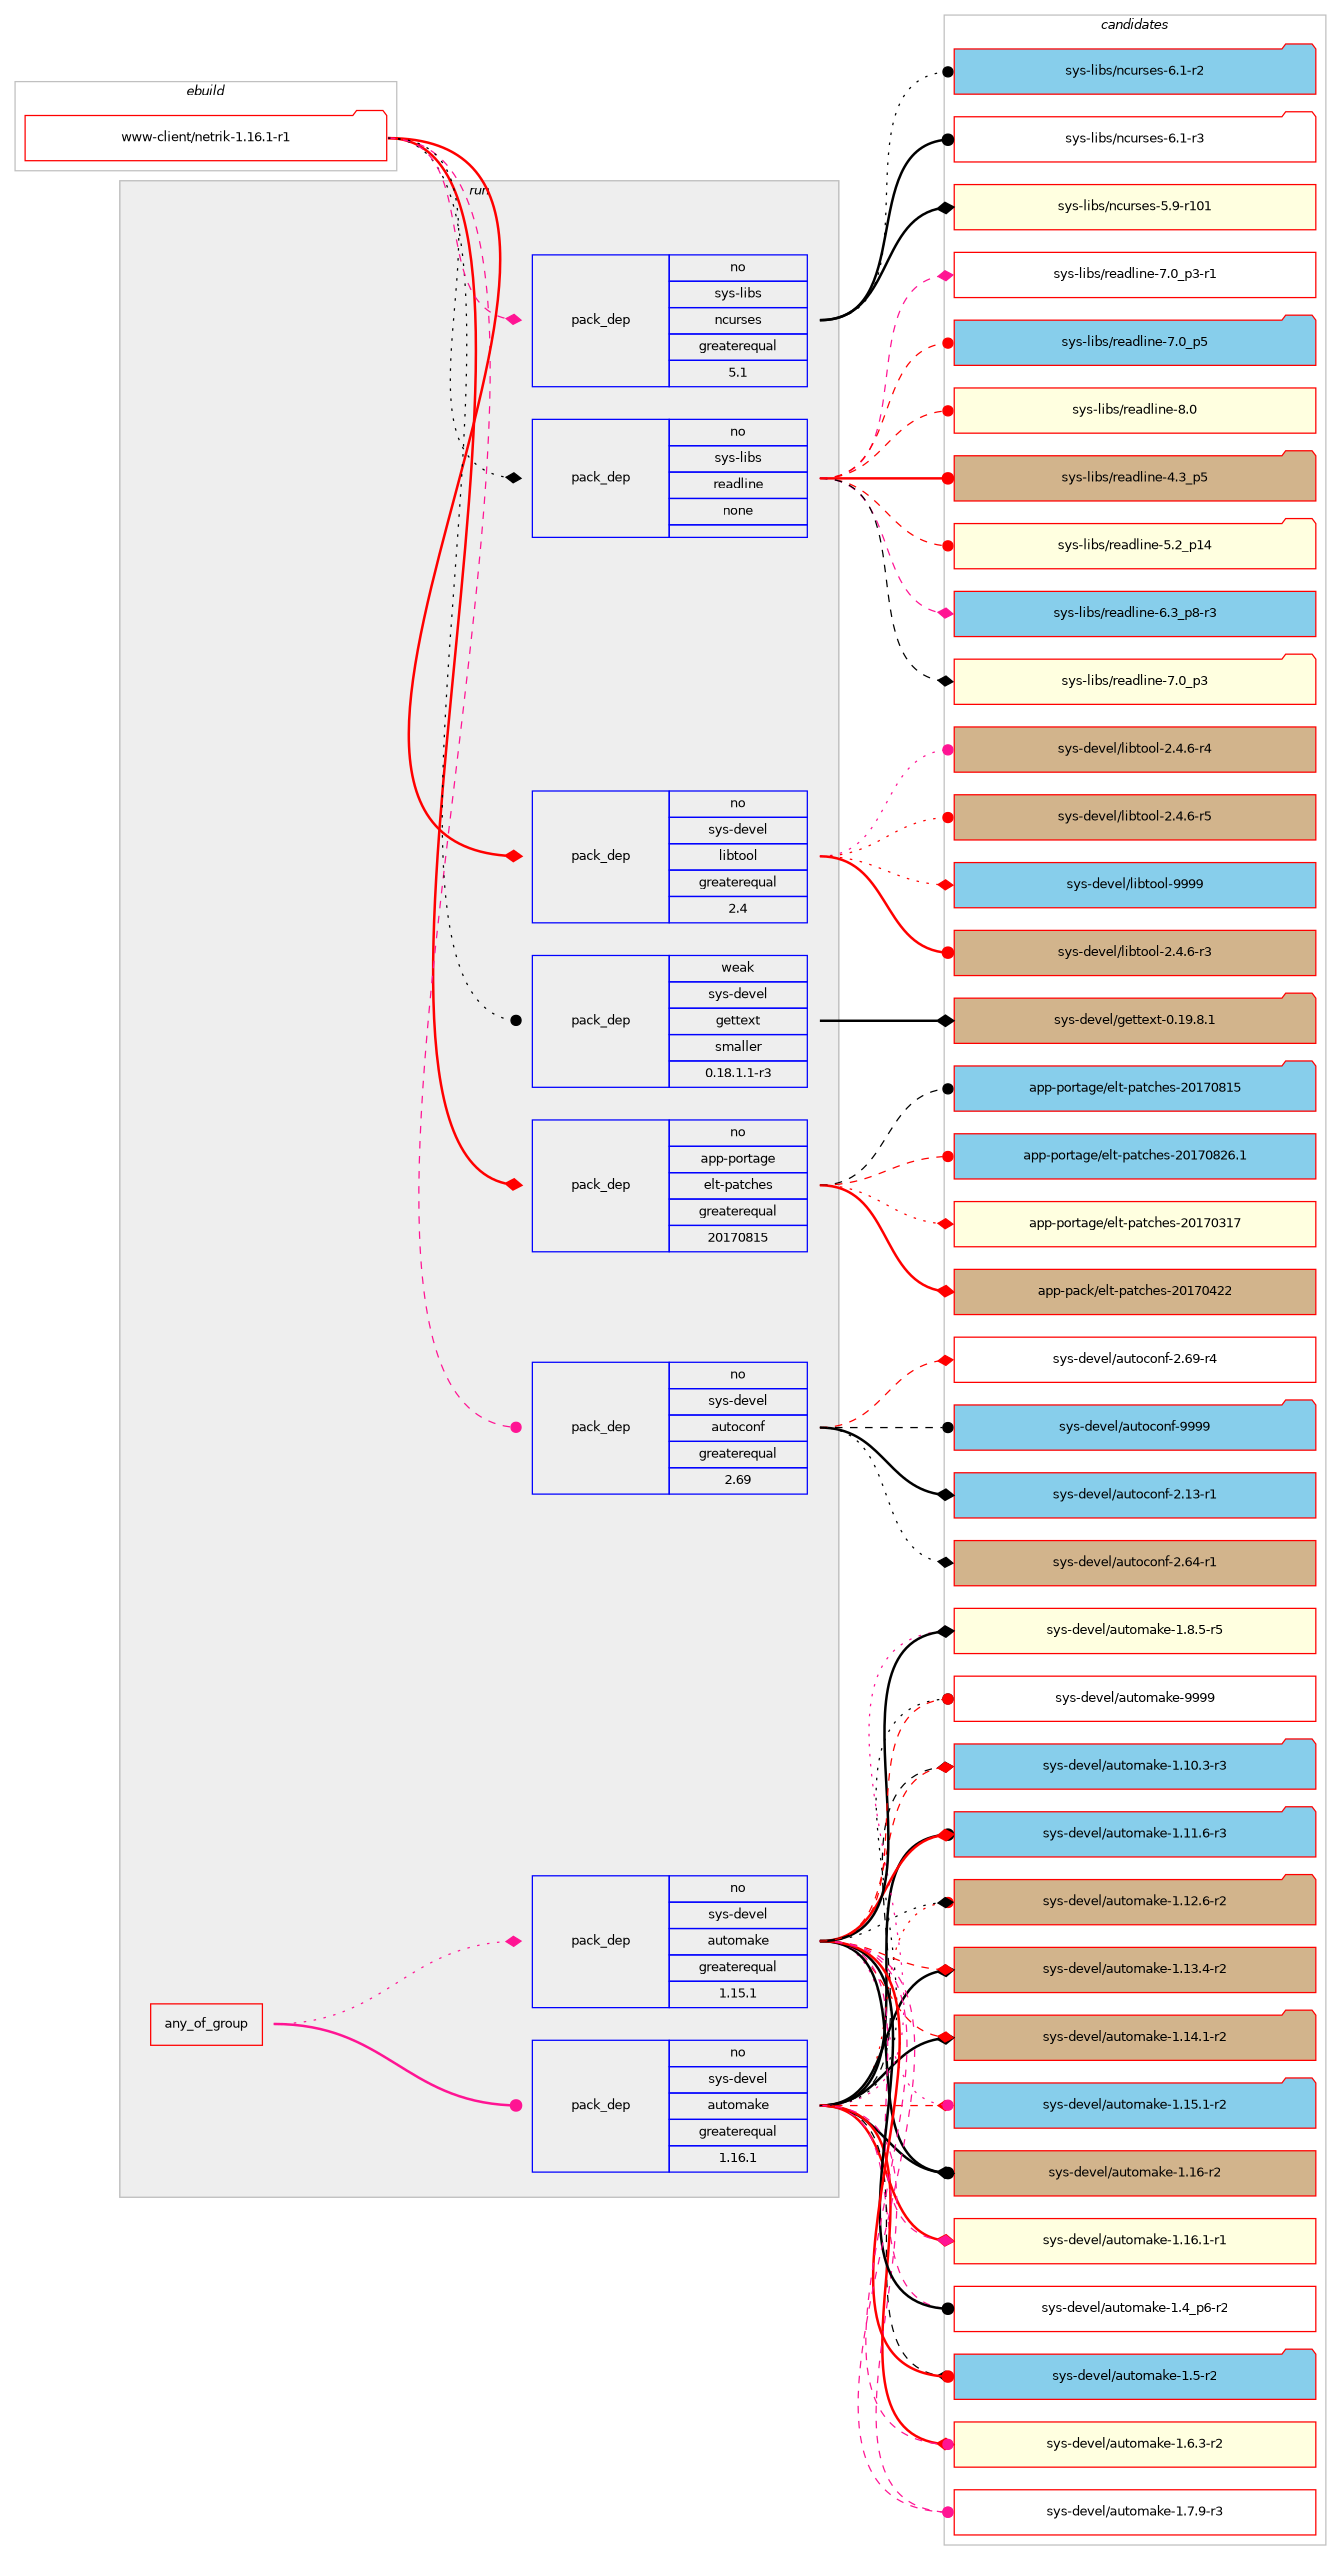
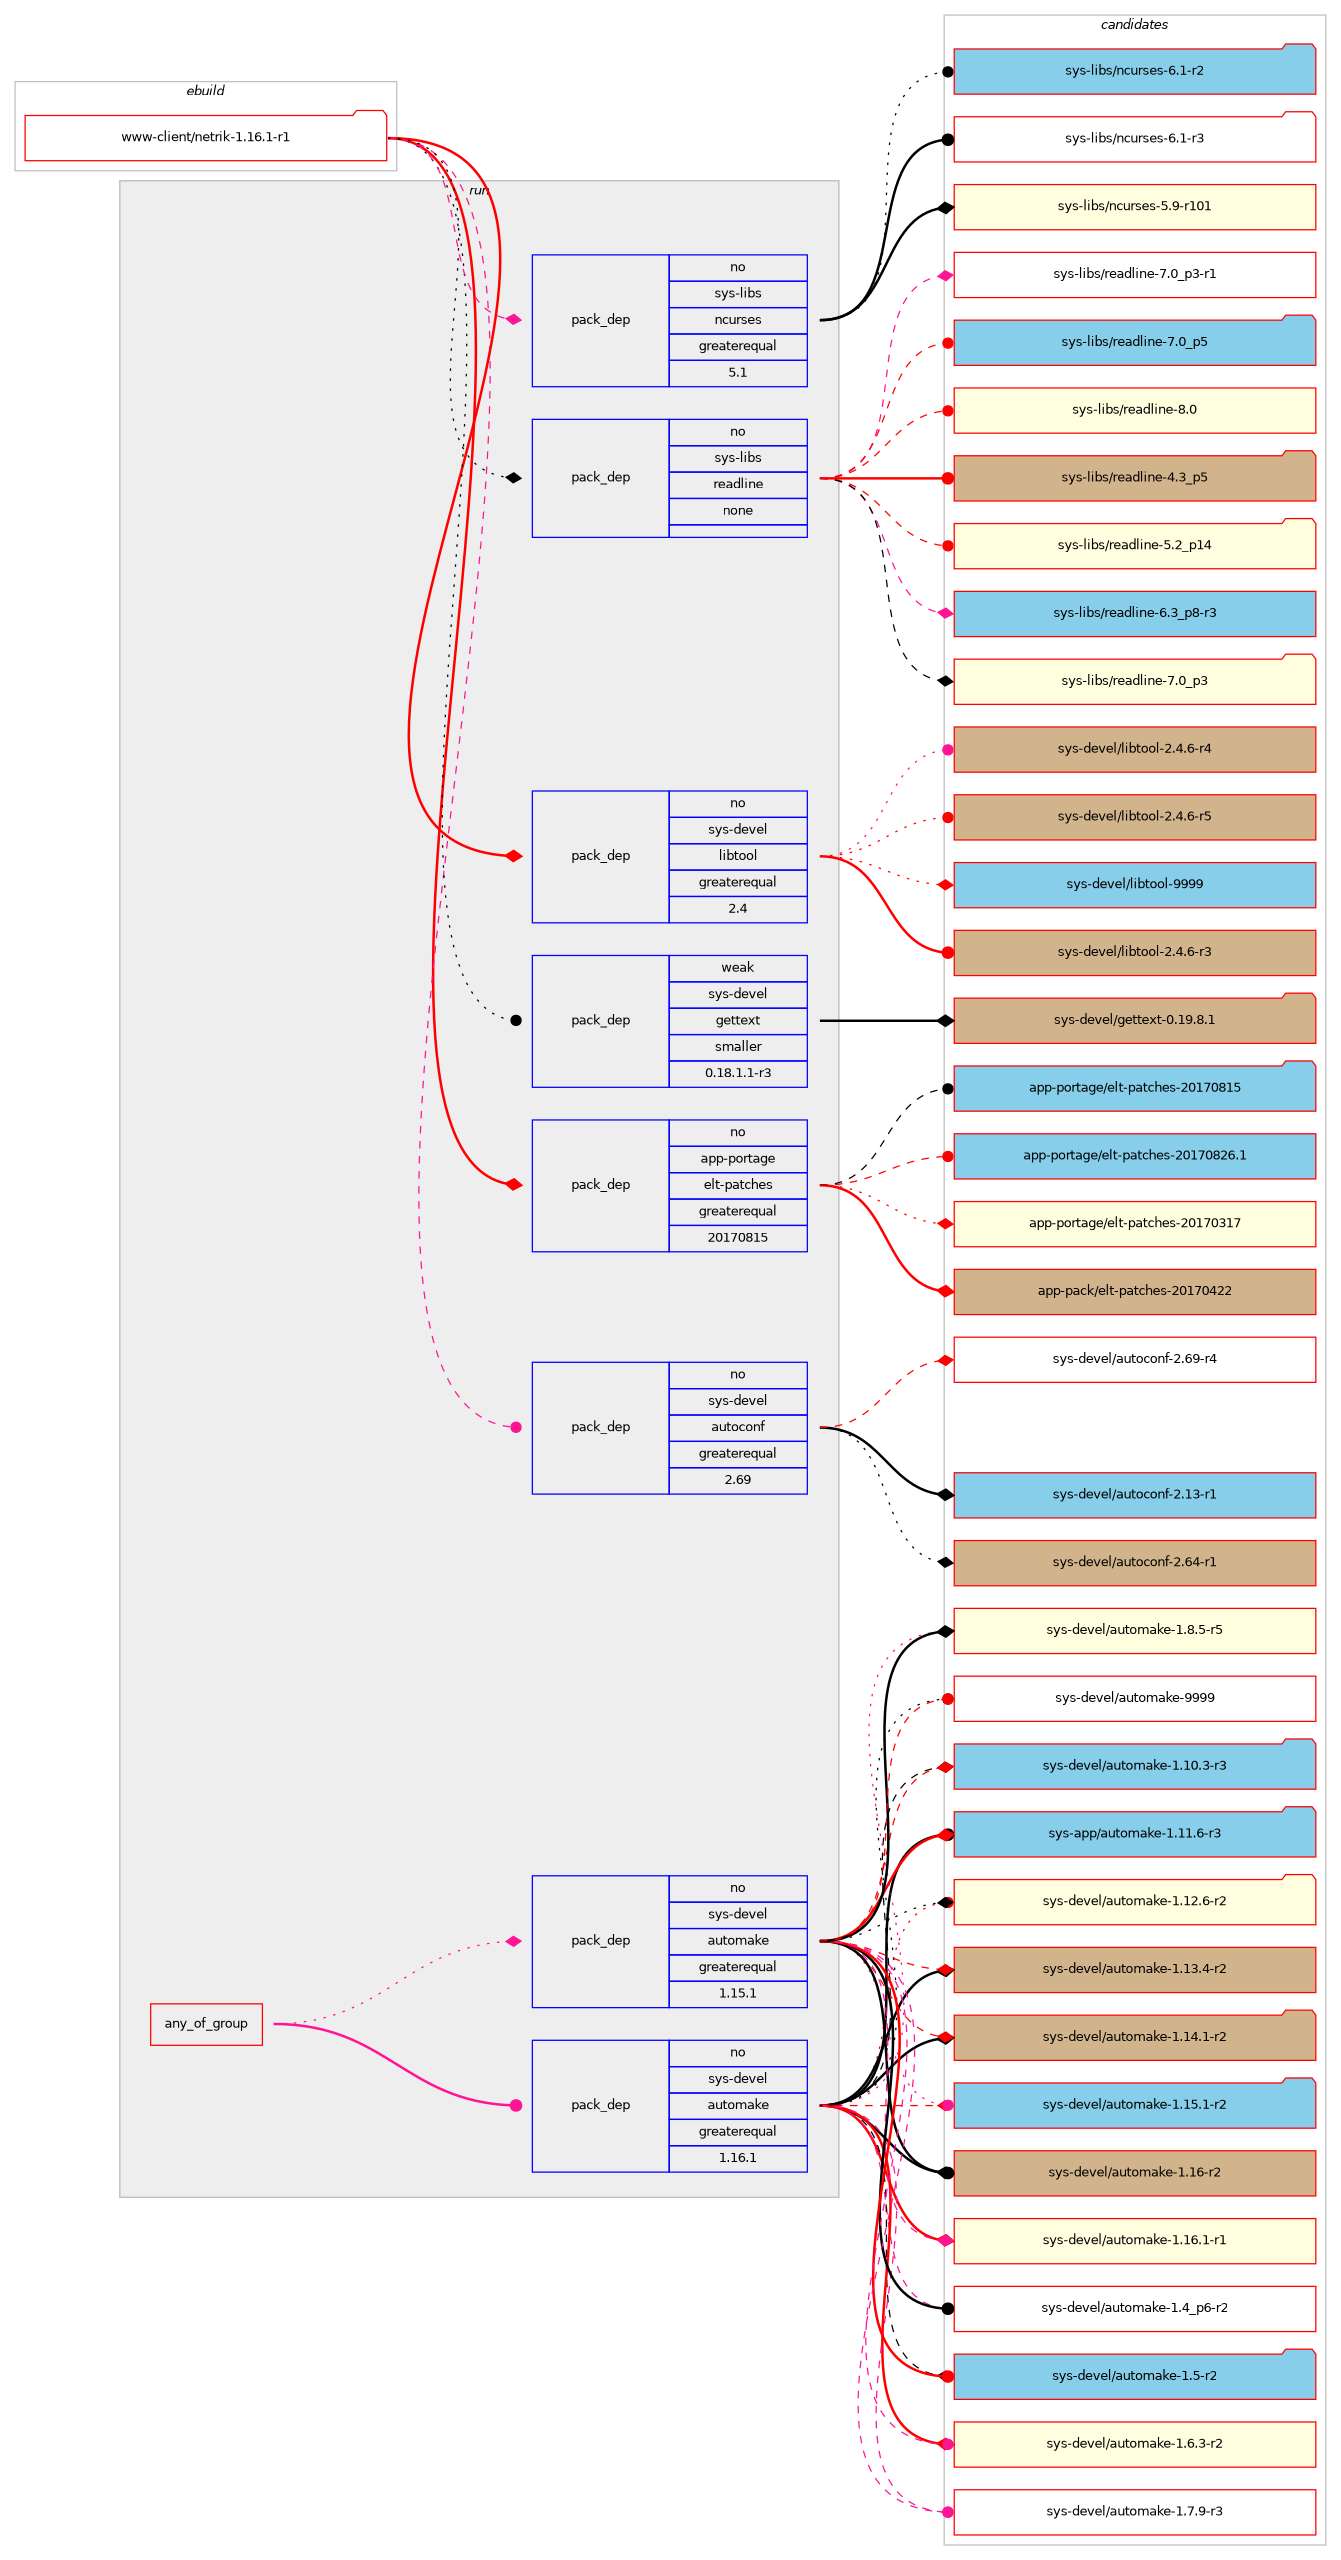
  digraph {
    compound=true
    concentrate=true
    fontname=Helvetica
    fontsize=10
    newrank=true
    rankdir=LR
    ranksep=1.5
    node [color=red fillcolor=skyblue fontname=Helvetica fontsize=10 shape=box style=filled]
    edge [arrowhead=diamond color=red headport=w style=dashed tailport=e weight=100]
    n1 [fillcolor=white label="www-client/netrik-1.16.1-r1" shape=folder width=4]
    n2 [color=blue label=<<TABLE BORDER="0" CELLBORDER="1" CELLSPACING="0" CELLPADDING="4" WIDTH="220"><TR><TD ROWSPAN="6" CELLPADDING="30">pack_dep</TD></TR><TR><TD WIDTH="110">no</TD></TR><TR><TD>sys-devel</TD></TR><TR><TD>automake</TD></TR><TR><TD>greaterequal</TD></TR><TR><TD>1.16.1</TD></TR></TABLE>> shape=none fillcolor="" style=""]
    n3 [color=blue label=<<TABLE BORDER="0" CELLBORDER="1" CELLSPACING="0" CELLPADDING="4" WIDTH="220"><TR><TD ROWSPAN="6" CELLPADDING="30">pack_dep</TD></TR><TR><TD WIDTH="110">no</TD></TR><TR><TD>sys-devel</TD></TR><TR><TD>automake</TD></TR><TR><TD>greaterequal</TD></TR><TR><TD>1.15.1</TD></TR></TABLE>> shape=none fillcolor="" style=""]
    n4 [label=<<TABLE BORDER="0" CELLBORDER="1" CELLSPACING="0" CELLPADDING="4"><TR><TD CELLPADDING="10">any_of_group</TD></TR></TABLE>> shape=none fillcolor="" style=""]
    n5 [color=blue label=<<TABLE BORDER="0" CELLBORDER="1" CELLSPACING="0" CELLPADDING="4" WIDTH="220"><TR><TD ROWSPAN="6" CELLPADDING="30">pack_dep</TD></TR><TR><TD WIDTH="110">no</TD></TR><TR><TD>app-portage</TD></TR><TR><TD>elt-patches</TD></TR><TR><TD>greaterequal</TD></TR><TR><TD>20170815</TD></TR></TABLE>> shape=none fillcolor="" style=""]
    n6 [color=blue label=<<TABLE BORDER="0" CELLBORDER="1" CELLSPACING="0" CELLPADDING="4" WIDTH="220"><TR><TD ROWSPAN="6" CELLPADDING="30">pack_dep</TD></TR><TR><TD WIDTH="110">no</TD></TR><TR><TD>sys-devel</TD></TR><TR><TD>autoconf</TD></TR><TR><TD>greaterequal</TD></TR><TR><TD>2.69</TD></TR></TABLE>> shape=none fillcolor="" style=""]
    n7 [color=blue label=<<TABLE BORDER="0" CELLBORDER="1" CELLSPACING="0" CELLPADDING="4" WIDTH="220"><TR><TD ROWSPAN="6" CELLPADDING="30">pack_dep</TD></TR><TR><TD WIDTH="110">no</TD></TR><TR><TD>sys-devel</TD></TR><TR><TD>libtool</TD></TR><TR><TD>greaterequal</TD></TR><TR><TD>2.4</TD></TR></TABLE>> shape=none fillcolor="" style=""]
    n8 [color=blue label=<<TABLE BORDER="0" CELLBORDER="1" CELLSPACING="0" CELLPADDING="4" WIDTH="220"><TR><TD ROWSPAN="6" CELLPADDING="30">pack_dep</TD></TR><TR><TD WIDTH="110">weak</TD></TR><TR><TD>sys-devel</TD></TR><TR><TD>gettext</TD></TR><TR><TD>smaller</TD></TR><TR><TD>0.18.1.1-r3</TD></TR></TABLE>> shape=none fillcolor="" style=""]
    n9 [color=blue label=<<TABLE BORDER="0" CELLBORDER="1" CELLSPACING="0" CELLPADDING="4" WIDTH="220"><TR><TD ROWSPAN="6" CELLPADDING="30">pack_dep</TD></TR><TR><TD WIDTH="110">no</TD></TR><TR><TD>sys-libs</TD></TR><TR><TD>ncurses</TD></TR><TR><TD>greaterequal</TD></TR><TR><TD>5.1</TD></TR></TABLE>> shape=none fillcolor="" style=""]
    n10 [color=blue label=<<TABLE BORDER="0" CELLBORDER="1" CELLSPACING="0" CELLPADDING="4" WIDTH="220"><TR><TD ROWSPAN="6" CELLPADDING="30">pack_dep</TD></TR><TR><TD WIDTH="110">no</TD></TR><TR><TD>sys-libs</TD></TR><TR><TD>readline</TD></TR><TR><TD>none</TD></TR><TR><TD></TD></TR></TABLE>> shape=none fillcolor="" style=""]
    n11 [label="sys-devel/automake-1.10.3-r3" shape=folder width=4]
-   n12 [label="sys-devel/automake-1.11.6-r3" shape=folder width=4]
-   n13 [fillcolor=tan label="sys-devel/automake-1.12.6-r2" shape=folder width=4]
+   n12 [label="sys-app/automake-1.11.6-r3" shape=folder width=4]
+   n13 [fillcolor=lightyellow label="sys-devel/automake-1.12.6-r2" shape=folder width=4]
    n14 [fillcolor=tan label="sys-devel/automake-1.13.4-r2" width=4]
    n15 [fillcolor=tan label="sys-devel/automake-1.14.1-r2" shape=folder width=4]
    n16 [label="sys-devel/automake-1.15.1-r2" shape=folder width=4]
    n17 [fillcolor=tan label="sys-devel/automake-1.16-r2" width=4]
    n18 [fillcolor=lightyellow label="sys-devel/automake-1.16.1-r1" width=4]
    n19 [fillcolor=white label="sys-devel/automake-1.4_p6-r2" width=4]
    n20 [label="sys-devel/automake-1.5-r2" shape=folder width=4]
    n21 [fillcolor=lightyellow label="sys-devel/automake-1.6.3-r2" width=4]
    n22 [fillcolor=white label="sys-devel/automake-1.7.9-r3" width=4]
    n23 [fillcolor=lightyellow label="sys-devel/automake-1.8.5-r5" width=4]
    n24 [fillcolor=white label="sys-devel/automake-9999" width=4]
    n25 [fillcolor=lightyellow label="app-portage/elt-patches-20170317" width=4]
    n26 [fillcolor=tan label="app-pack/elt-patches-20170422" width=4]
    n27 [label="app-portage/elt-patches-20170815" shape=folder width=4]
    n28 [label="app-portage/elt-patches-20170826.1" width=4]
    n29 [label="sys-devel/autoconf-2.13-r1" width=4]
    n30 [fillcolor=tan label="sys-devel/autoconf-2.64-r1" width=4]
    n31 [fillcolor=white label="sys-devel/autoconf-2.69-r4" width=4]
-   n32 [label="sys-devel/autoconf-9999" shape=folder width=4]
    n33 [fillcolor=tan label="sys-devel/libtool-2.4.6-r3" width=4]
    n34 [fillcolor=tan label="sys-devel/libtool-2.4.6-r4" width=4]
    n35 [fillcolor=tan label="sys-devel/libtool-2.4.6-r5" width=4]
    n36 [label="sys-devel/libtool-9999" width=4]
    n37 [fillcolor=tan label="sys-devel/gettext-0.19.8.1" shape=folder width=4]
    n38 [fillcolor=lightyellow label="sys-libs/ncurses-5.9-r101" width=4]
    n39 [label="sys-libs/ncurses-6.1-r2" shape=folder width=4]
    n40 [fillcolor=white label="sys-libs/ncurses-6.1-r3" shape=folder width=4]
    n41 [fillcolor=tan label="sys-libs/readline-4.3_p5" shape=folder width=4]
    n42 [fillcolor=lightyellow label="sys-libs/readline-5.2_p14" shape=folder width=4]
    n43 [label="sys-libs/readline-6.3_p8-r3" width=4]
    n44 [fillcolor=lightyellow label="sys-libs/readline-7.0_p3" shape=folder width=4]
    n45 [fillcolor=white label="sys-libs/readline-7.0_p3-r1" width=4]
    n46 [label="sys-libs/readline-7.0_p5" shape=folder width=4]
    n47 [fillcolor=lightyellow label="sys-libs/readline-8.0" width=4]
    subgraph cluster_1 {
      color=gray
      label=<<i>dependencies</i>>
      subgraph cluster_2 {
        color=gray
        fillcolor="#eeeeee"
        label=<<i>compile</i>>
        style=filled
        subgraph sub_3 {
          color=gray
          fillcolor="#eeeeee"
          label=<<i>compile</i>>
          style=filled
          n4
          subgraph sub_4 {
            color=gray
            fillcolor="#eeeeee"
            label=<<i>compile</i>>
            style=filled
            n2
          }
          subgraph sub_5 {
            color=gray
            fillcolor="#eeeeee"
            label=<<i>compile</i>>
            style=filled
            n3
          }
        }
        subgraph sub_6 {
          color=gray
          fillcolor="#eeeeee"
          label=<<i>compile</i>>
          style=filled
          n5
        }
        subgraph sub_7 {
          color=gray
          fillcolor="#eeeeee"
          label=<<i>compile</i>>
          style=filled
          n6
        }
        subgraph sub_8 {
          color=gray
          fillcolor="#eeeeee"
          label=<<i>compile</i>>
          style=filled
          n7
        }
        subgraph sub_9 {
          color=gray
          fillcolor="#eeeeee"
          label=<<i>compile</i>>
          style=filled
          n8
        }
      }
      subgraph cluster_10 {
        color=gray
        fillcolor="#eeeeee"
        label=<<i>compile and run</i>>
        style=filled
        subgraph sub_11 {
          color=gray
          fillcolor="#eeeeee"
          label=<<i>compile and run</i>>
          style=filled
          n9
        }
        subgraph sub_12 {
          color=gray
          fillcolor="#eeeeee"
          label=<<i>compile and run</i>>
          style=filled
          n10
        }
      }
      subgraph cluster_13 {
        color=gray
        fillcolor="#eeeeee"
        label=<<i>run</i>>
        style=filled
      }
    }
    subgraph cluster_14 {
      color=gray
      label=<<i>ebuild</i>>
      rank=same
      n1
    }
    subgraph cluster_15 {
      color=gray
      label=<<i>candidates</i>>
      rank=same
      subgraph sub_16 {
        color=black
        label=<<i>candidates</i>>
        nodesep=1
        rank=same
        n11
        n12
        n13
        n14
        n15
        n16
        n17
        n18
        n19
        n20
        n21
        n22
        n23
        n24
      }
      subgraph sub_17 {
        color=black
        label=<<i>candidates</i>>
        nodesep=1
        rank=same
        n11
        n12
        n13
        n14
        n15
        n16
        n17
        n18
        n19
        n20
        n21
        n22
        n23
        n24
      }
      subgraph sub_18 {
        color=black
        label=<<i>candidates</i>>
        nodesep=1
        rank=same
        n25
        n26
        n27
        n28
      }
      subgraph sub_19 {
        color=black
        label=<<i>candidates</i>>
        nodesep=1
        rank=same
        n29
        n30
        n31
-       n32
      }
      subgraph sub_20 {
        color=black
        label=<<i>candidates</i>>
        nodesep=1
        rank=same
        n33
        n34
        n35
        n36
      }
      subgraph sub_21 {
        color=black
        label=<<i>candidates</i>>
        nodesep=1
        rank=same
        n37
      }
      subgraph sub_22 {
        color=black
        label=<<i>candidates</i>>
        nodesep=1
        rank=same
        n38
        n39
        n40
      }
      subgraph sub_23 {
        color=black
        label=<<i>candidates</i>>
        nodesep=1
        rank=same
        n41
        n42
        n43
        n44
        n45
        n46
        n47
      }
    }
    n1 -> n5 [style=bold weight=20]
    n1 -> n6 [arrowhead=dot color=deeppink weight=20]
    n1 -> n7 [style=bold weight=20]
    n1 -> n8 [arrowhead=dot color=black style=dotted weight=20]
    n1 -> n9 [color=deeppink weight=20]
    n1 -> n10 [color=black style=dotted weight=20]
    n2 -> n11 [color=black]
    n2 -> n12 [arrowhead=dot color=black style=bold]
    n2 -> n13 [arrowhead=dot style=dotted]
    n2 -> n14 [color=black style=bold]
    n2 -> n15 [color=black style=bold]
    n2 -> n16
    n2 -> n17 [color=black style=bold]
    n2 -> n18 [style=bold]
    n2 -> n19 [arrowhead=dot color=deeppink]
    n2 -> n20 [color=black]
    n2 -> n21 [style=bold]
    n2 -> n22 [arrowhead=dot color=deeppink]
    n2 -> n23 [color=deeppink style=dotted]
    n2 -> n24 [arrowhead=dot color=black style=dotted]
    n3 -> n11
    n3 -> n12 [style=bold]
    n3 -> n13 [color=black style=dotted]
    n3 -> n14
    n3 -> n15
    n3 -> n16 [arrowhead=dot color=deeppink style=dotted]
    n3 -> n17 [arrowhead=dot color=black style=bold]
    n3 -> n18 [color=deeppink]
    n3 -> n19 [arrowhead=dot color=black style=bold]
    n3 -> n20 [arrowhead=dot style=bold]
    n3 -> n21 [arrowhead=dot color=deeppink]
    n3 -> n22 [arrowhead=dot color=deeppink]
    n3 -> n23 [color=black style=bold]
    n3 -> n24 [arrowhead=dot]
    n4 -> n2 [arrowhead=dot color=deeppink style=bold weight=20]
    n4 -> n3 [color=deeppink style=dotted weight=20]
    n5 -> n25 [style=dotted]
    n5 -> n26 [style=bold]
    n5 -> n27 [arrowhead=dot color=black]
    n5 -> n28 [arrowhead=dot]
    n6 -> n29 [color=black style=bold]
    n6 -> n30 [color=black style=dotted]
    n6 -> n31
-   n6 -> n32 [arrowhead=dot color=black]
    n7 -> n33 [arrowhead=dot style=bold]
    n7 -> n34 [arrowhead=dot color=deeppink style=dotted]
    n7 -> n35 [arrowhead=dot style=dotted]
    n7 -> n36 [style=dotted]
    n8 -> n37 [color=black style=bold]
    n9 -> n38 [color=black style=bold]
    n9 -> n39 [arrowhead=dot color=black style=dotted]
    n9 -> n40 [arrowhead=dot color=black style=bold]
    n10 -> n41 [arrowhead=dot style=bold]
    n10 -> n42 [arrowhead=dot]
    n10 -> n43 [color=deeppink]
    n10 -> n44 [color=black]
    n10 -> n45 [color=deeppink]
    n10 -> n46 [arrowhead=dot]
    n10 -> n47 [arrowhead=dot]
  }
